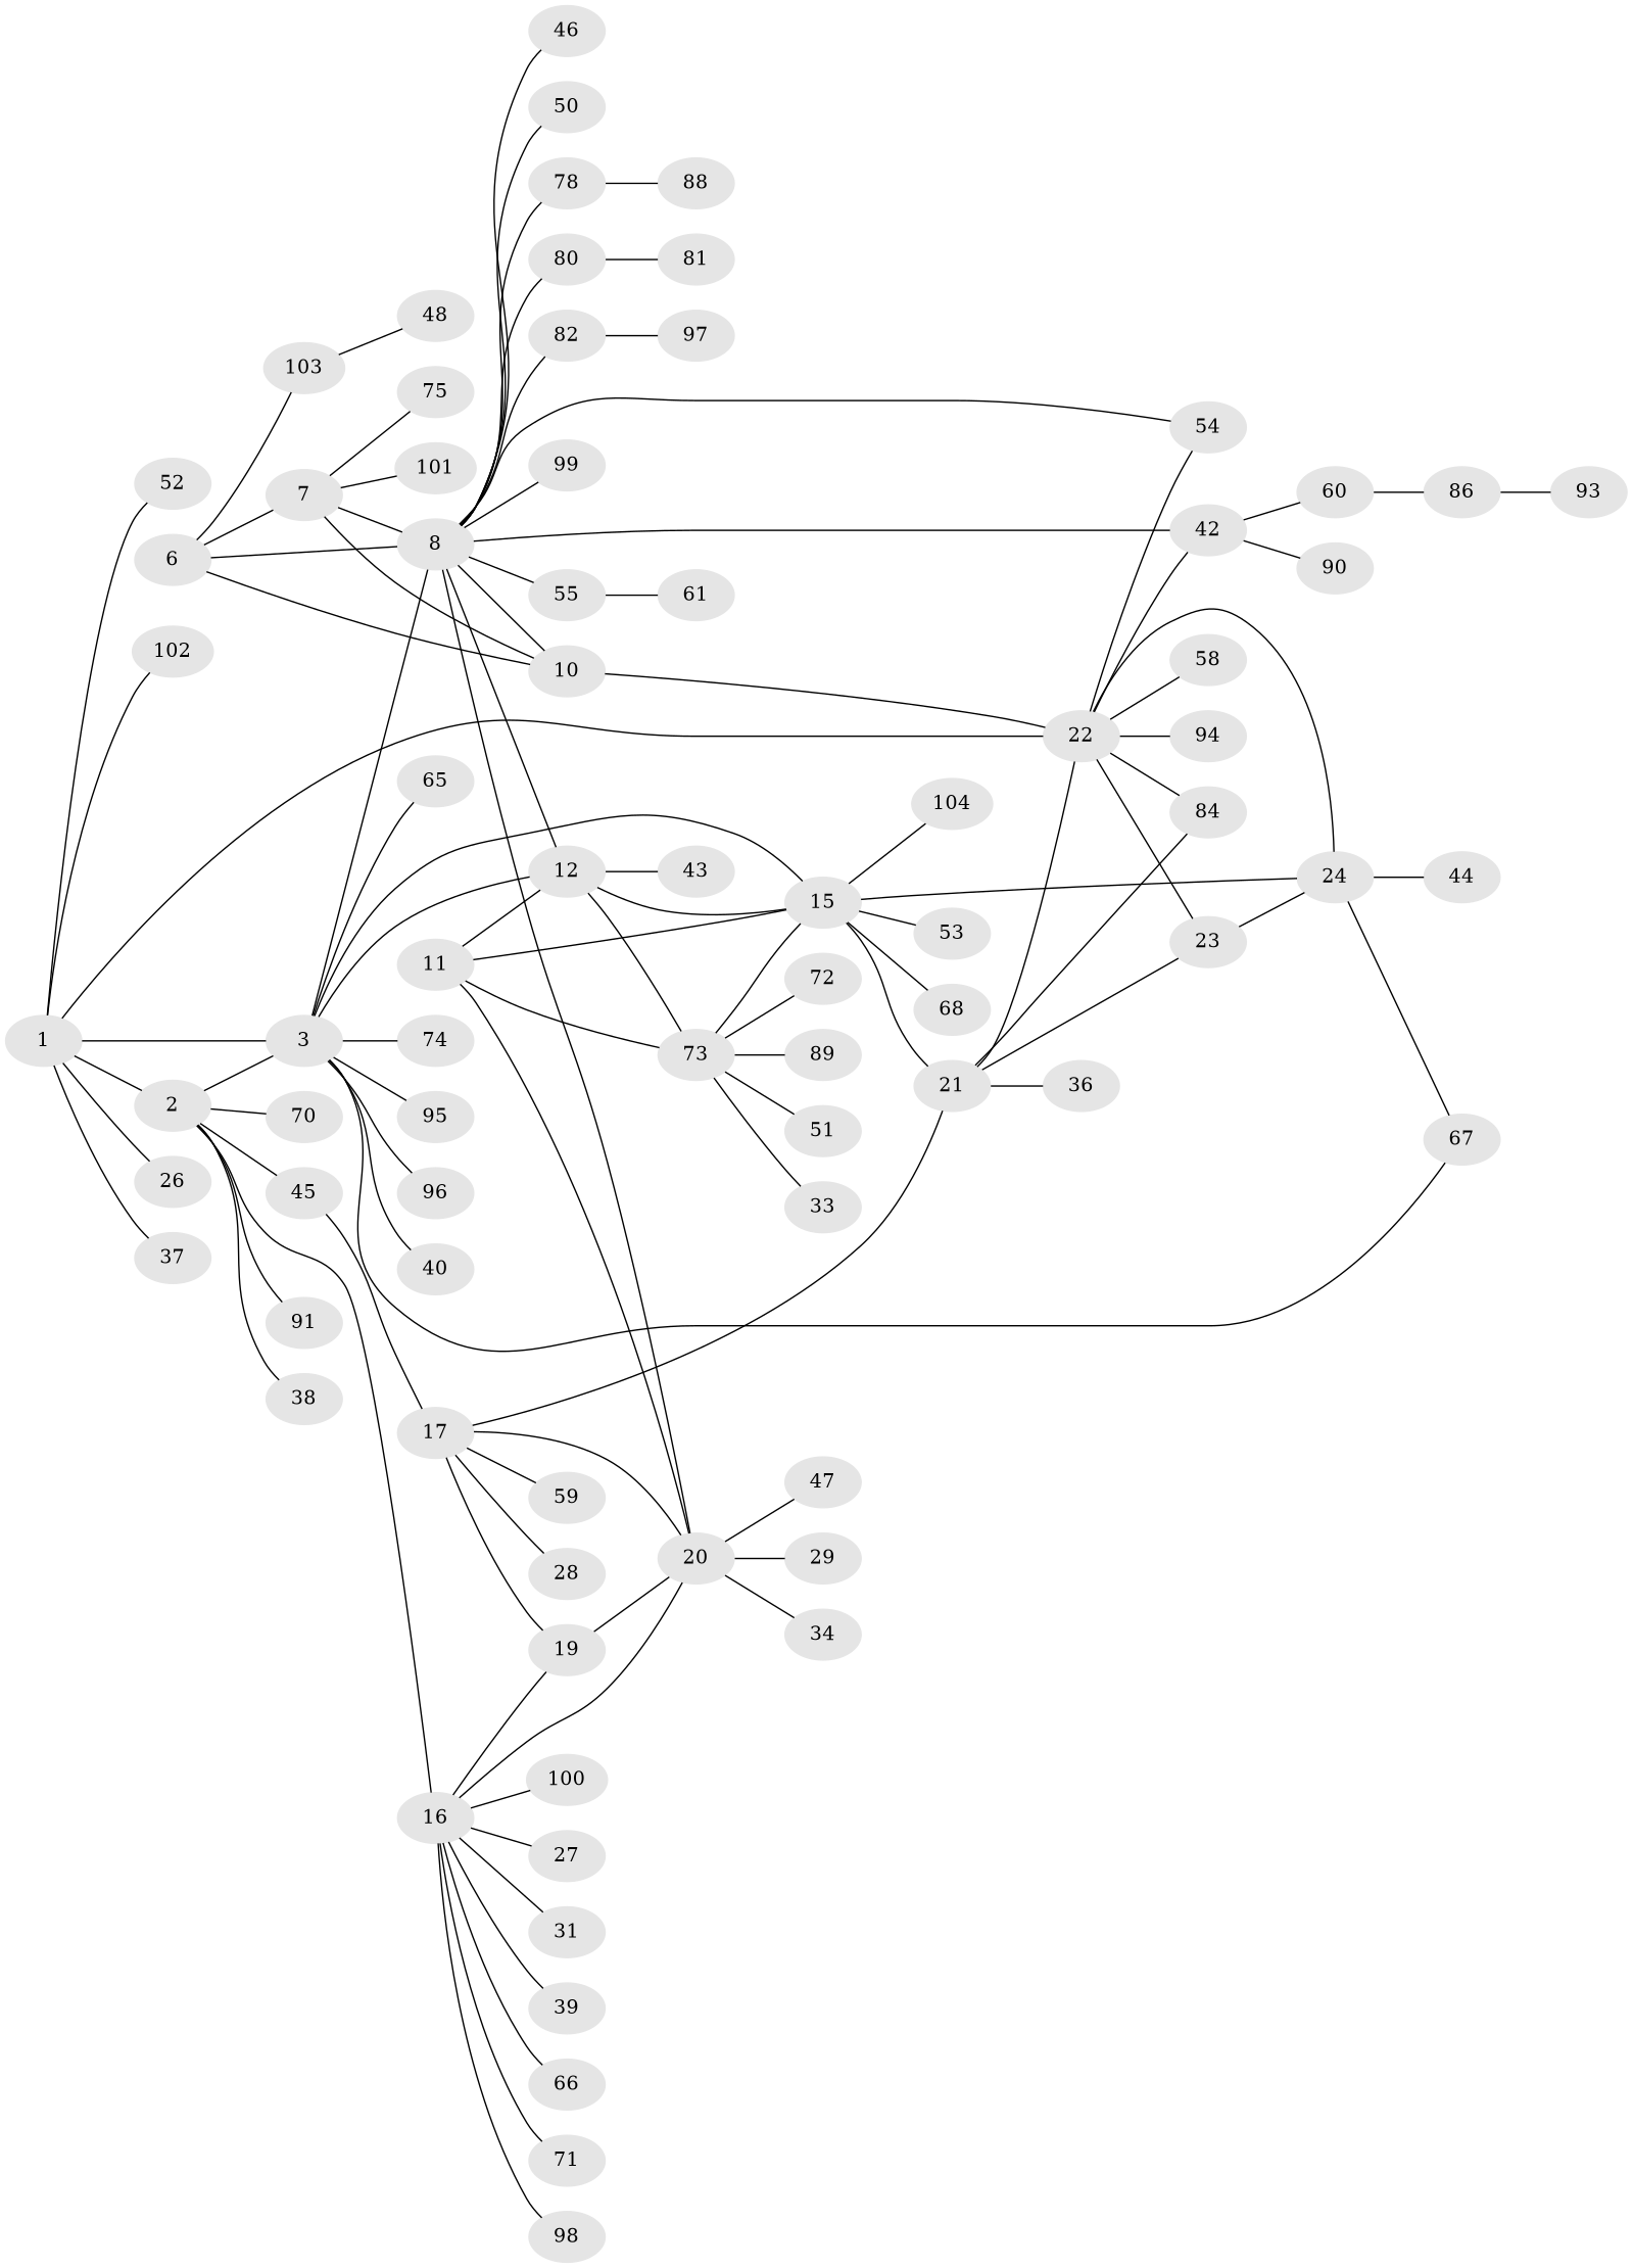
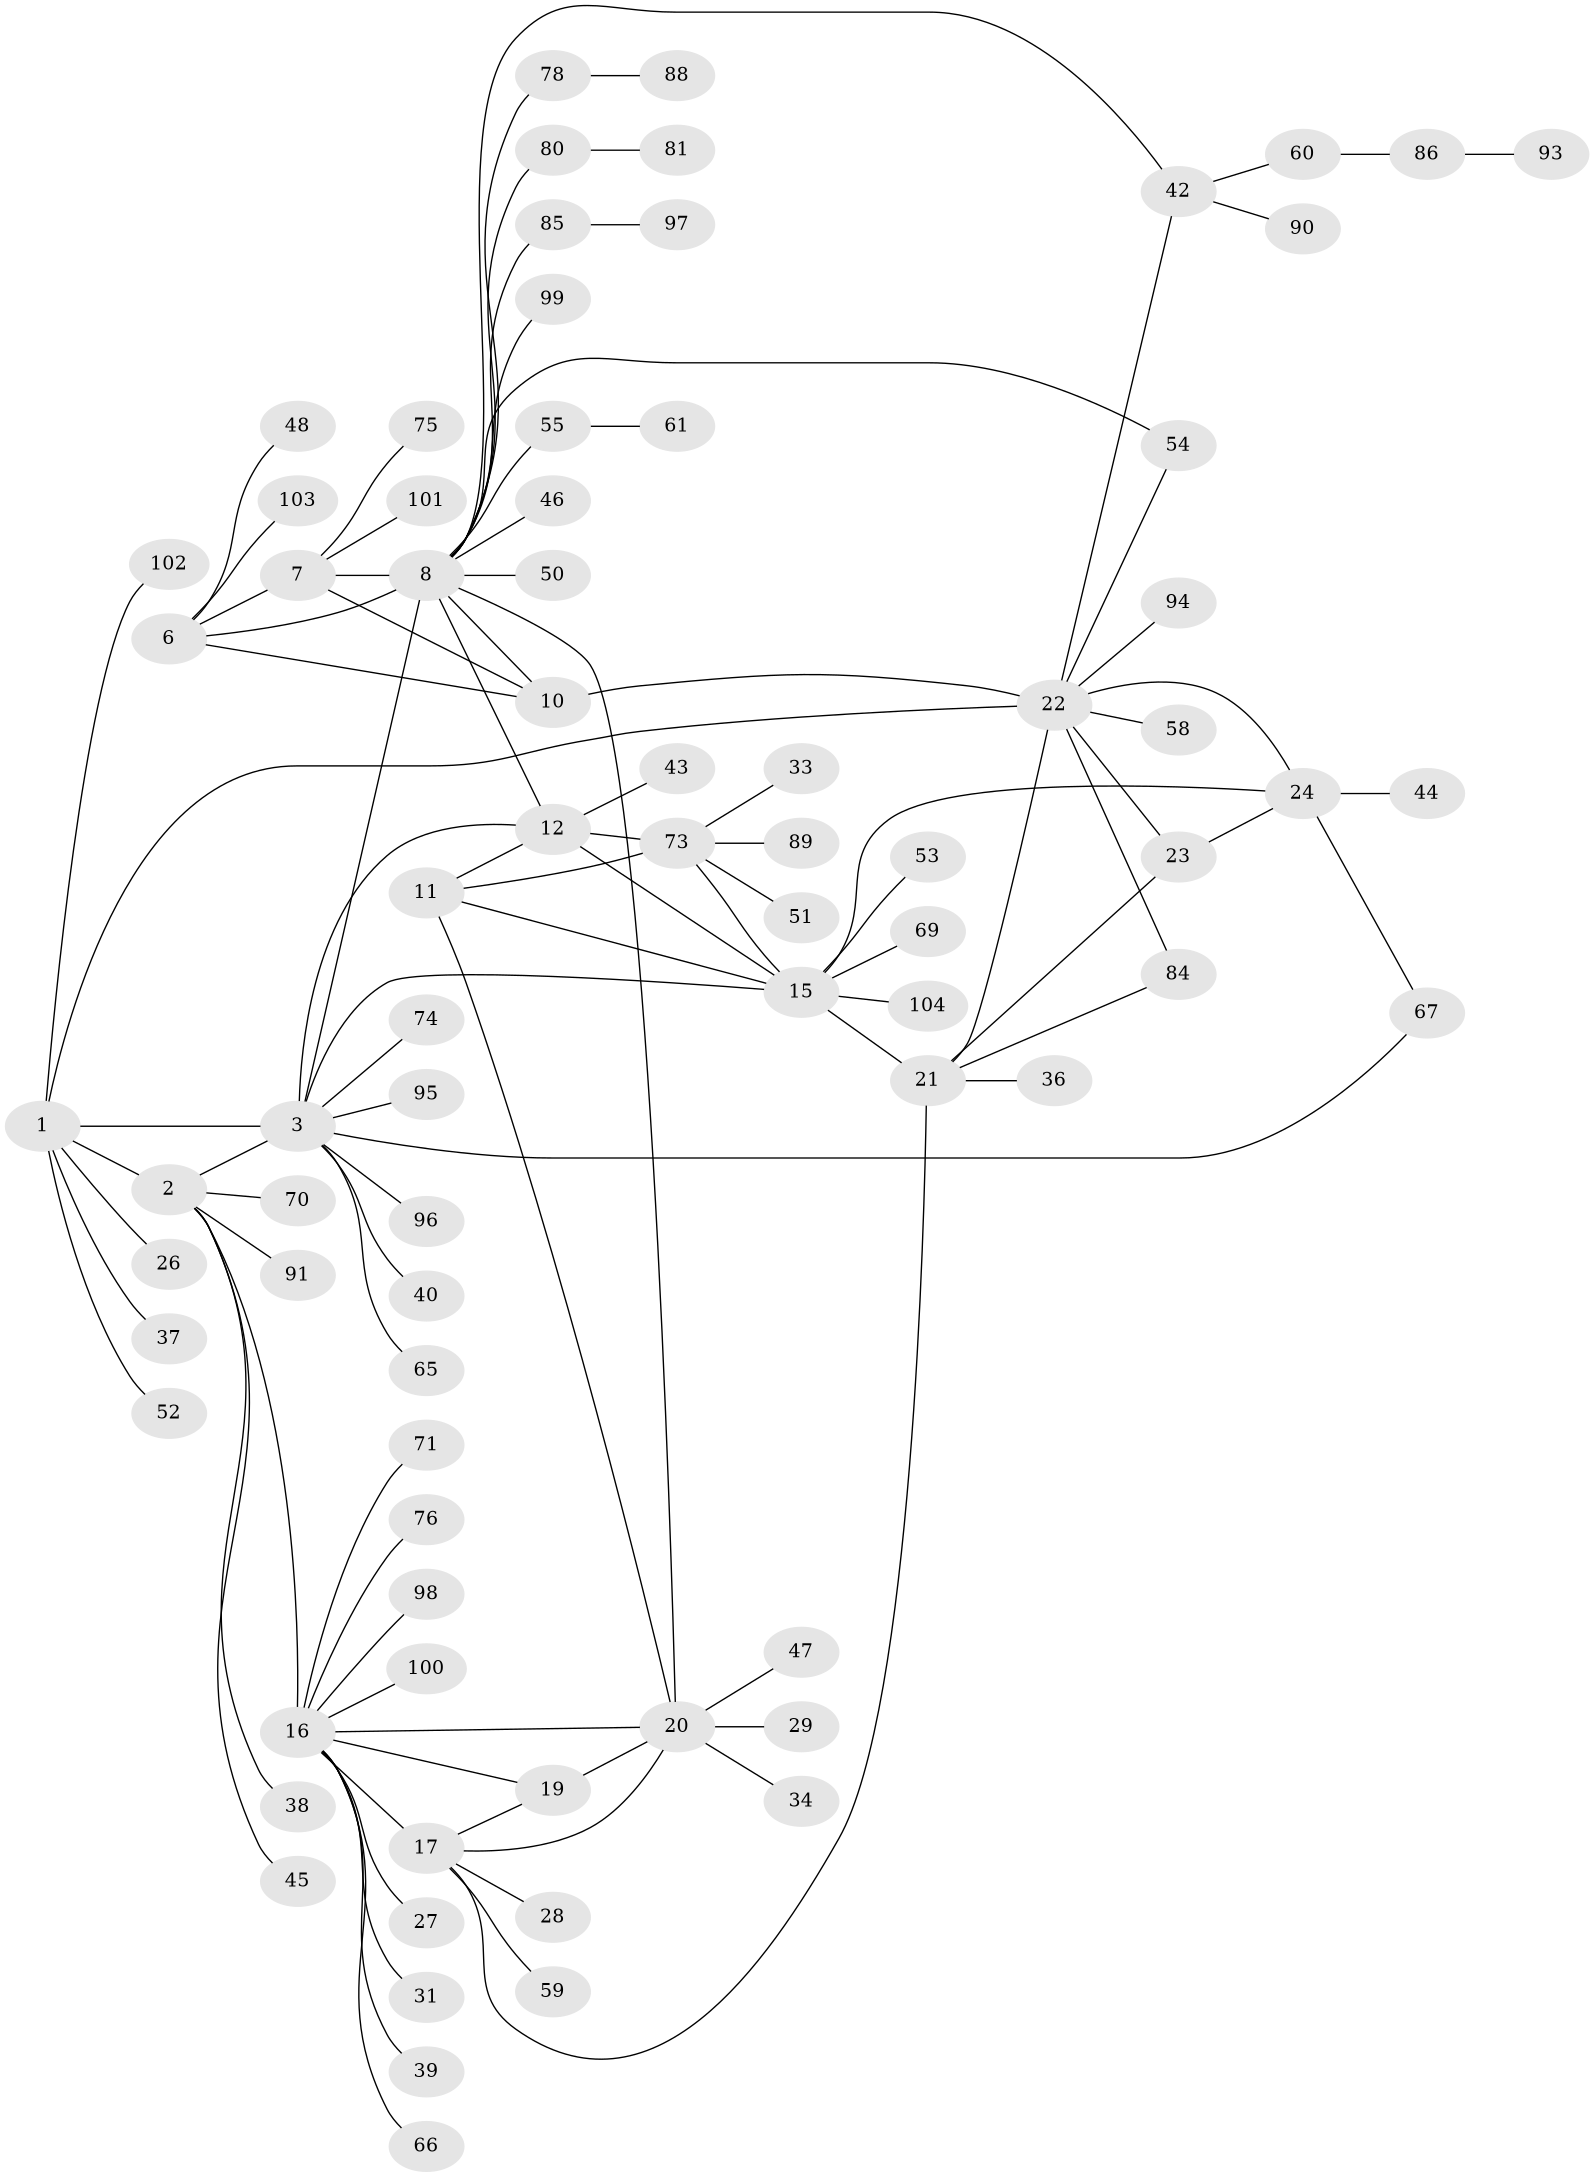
  graph {
    rankdir=LR
    node [color=gray90 style=filled]
    1 [super="+4"]
    2 [super="+69"]
    3 [super="+5"]
    22 [super="+25"]
    26
    37
    52
    102
    16 [super="+18"]
    38
    45
    70
    91
    8 [super="+9"]
    12 [super="+41"]
    15 [super="+63"]
    40
    65
    67
    74
    95
    96
    42 [super="+56"]
    54
    24 [super="+35"]
    23 [super="+73"]
    58 [super="+83"]
    84
    94
    51 [super="+87"]
    20 [super="+92"]
    17 [super="+49"]
    19
    27
    31
    39
    66
    71
+   76
    98
    100
    10 [super="+57"]
    46
    50
    55 [super="+85"]
    78
    80
-   82
+   82 [label=85]
    99
    n50 [label=73 super="+14"]
    43
    21 [super="+32"]
    53
-   68
+   68 [label=69]
    104
    6 [super="+30"]
    7 [super="+62"]
    48
    103
    75
    101
    29
    34
    47
    60 [super="+77"]
    90
    61
    88
    81
    97
    11 [super="+79"]
    33 [super="+64"]
-   72
    89
    36
    44
    28
    59
    86
    93
    1 -- 2 [weight=2]
    1 -- 3 [weight=4]
    1 -- 22
    1 -- 26
    1 -- 37
    1 -- 52
    1 -- 102
    2 -- 3 [weight=2]
    2 -- 16
    2 -- 38
    2 -- 45
    2 -- 70
    2 -- 91
    3 -- 8
    3 -- 12
    3 -- 15
    3 -- 40
    3 -- 65
    3 -- 67
    3 -- 74
    3 -- 95
    3 -- 96
    22 -- 42
    22 -- 54
    22 -- 24 [weight=2]
    22 -- 23 [weight=2]
    22 -- 58
    22 -- 84
    22 -- 94
    16 -- 20 [weight=2]
-   45 -- 17 [weight=2]
+   16 -- 17 [weight=2]
    16 -- 19 [weight=2]
    16 -- 27
    16 -- 31
    16 -- 39
    16 -- 66
    16 -- 71
+   16 -- 76
    16 -- 98
    16 -- 100
    8 -- 12
    8 -- 42
    8 -- 54
    8 -- 20
    8 -- 10 [weight=2]
    8 -- 46
    8 -- 50
    8 -- 55
    8 -- 78
    8 -- 80
    8 -- 82
    8 -- 99
    12 -- 15
    12 -- n50 [weight=2]
    12 -- 43
    15 -- 24
    15 -- 21
    15 -- 53
    15 -- 68
    15 -- 104
    42 -- 60
    42 -- 90
    24 -- 67
    24 -- 44
    23 -- 24
    20 -- 29
    20 -- 34
    20 -- 47
    17 -- 20
    17 -- 19
    17 -- 21
    17 -- 28
    17 -- 59
    19 -- 20
    10 -- 22
    55 -- 61
    78 -- 88
    80 -- 81
    82 -- 97
    n50 -- 15 [weight=2]
    n50 -- 51
    n50 -- 33
-   n50 -- 72
    n50 -- 89
    21 -- 22 [weight=2]
    21 -- 23
    21 -- 84
    21 -- 36
    6 -- 8 [weight=2]
    6 -- 10
    6 -- 7
-   103 -- 48
+   6 -- 48
    6 -- 103
    7 -- 8 [weight=2]
    7 -- 10
    7 -- 75
    7 -- 101
    60 -- 86
    11 -- 12
    11 -- 15
    11 -- 20
    11 -- n50 [weight=2]
    86 -- 93
  }
